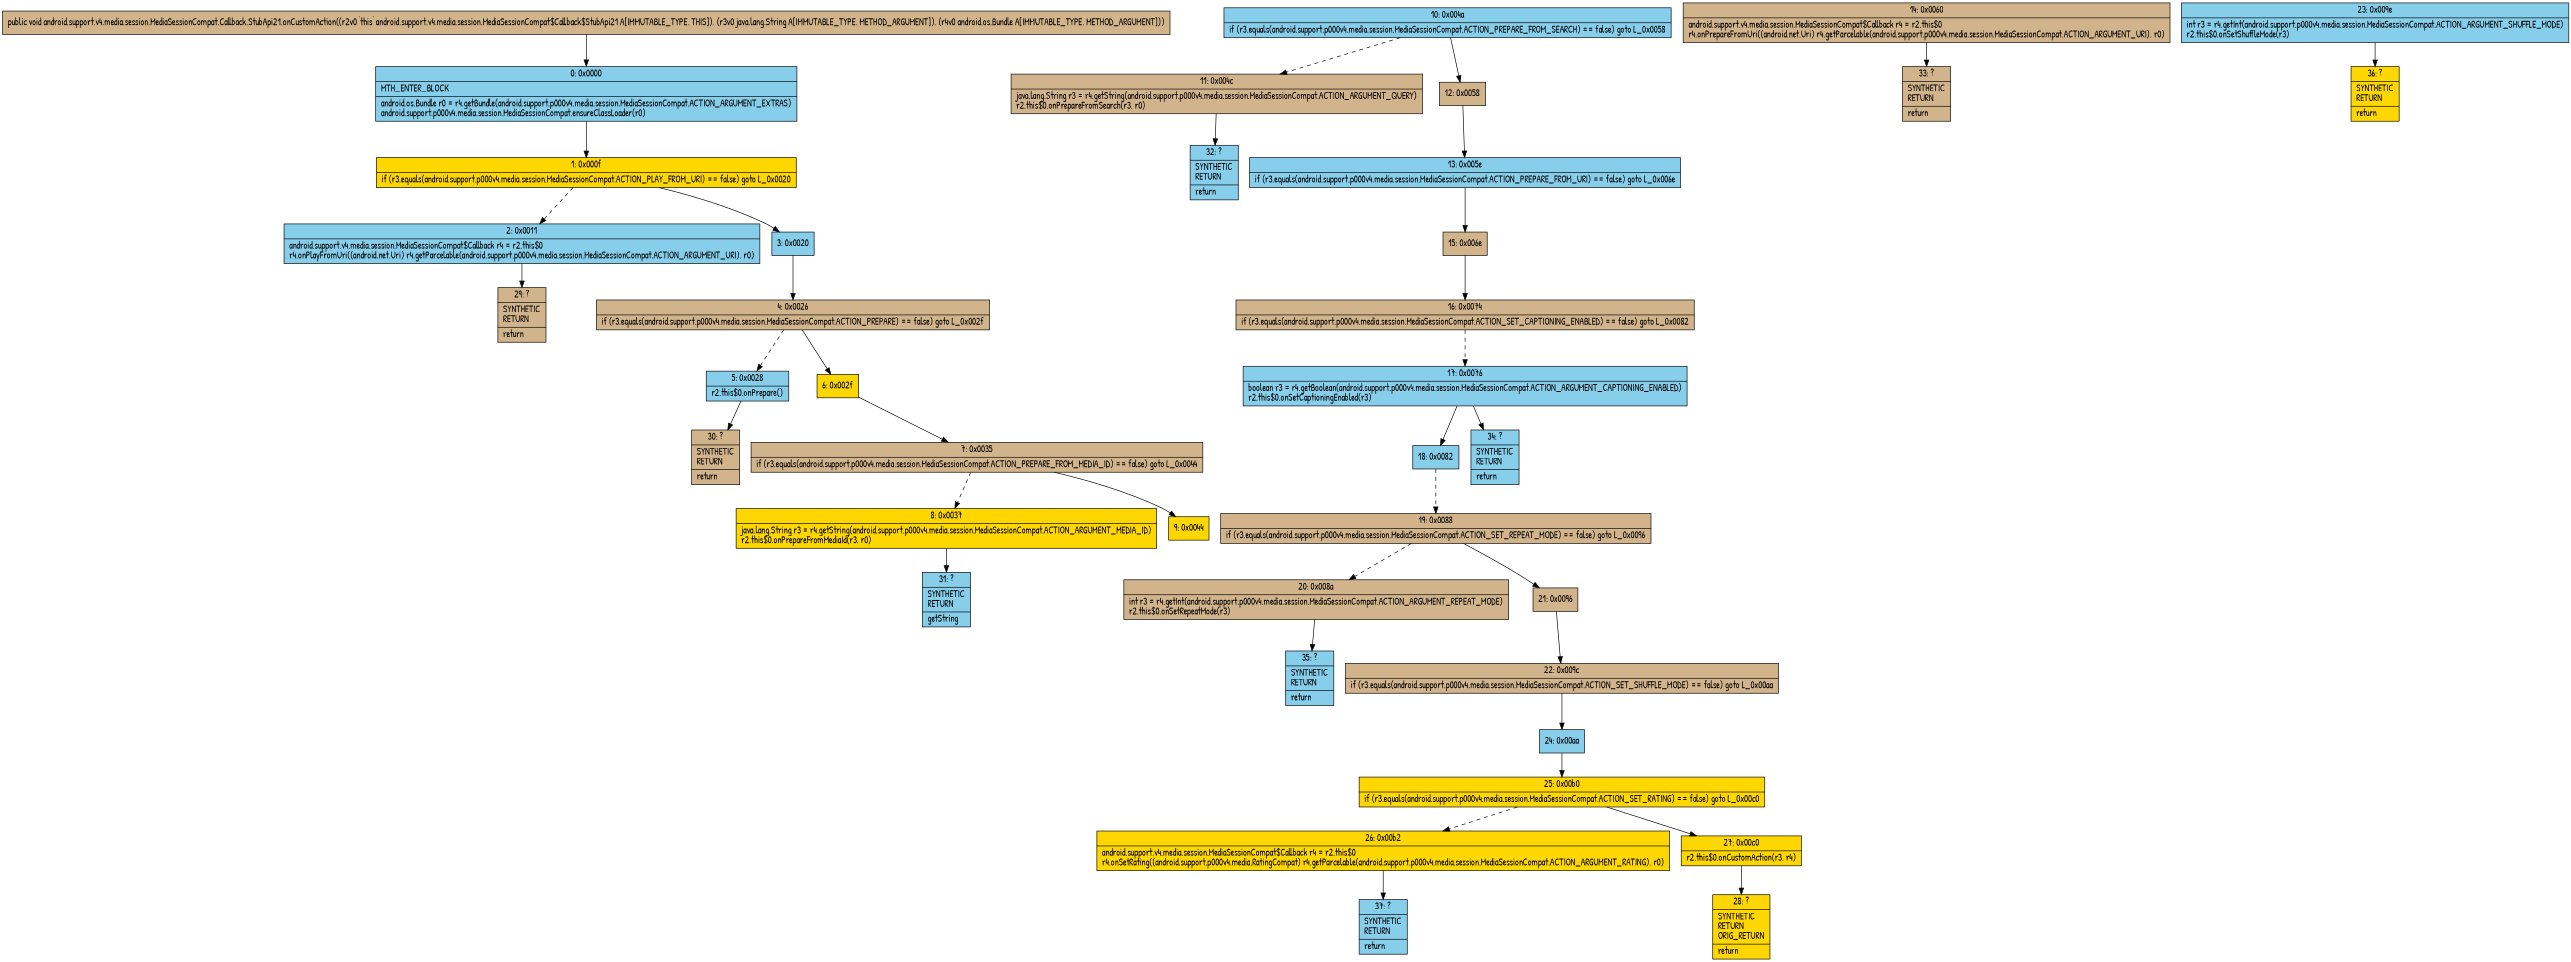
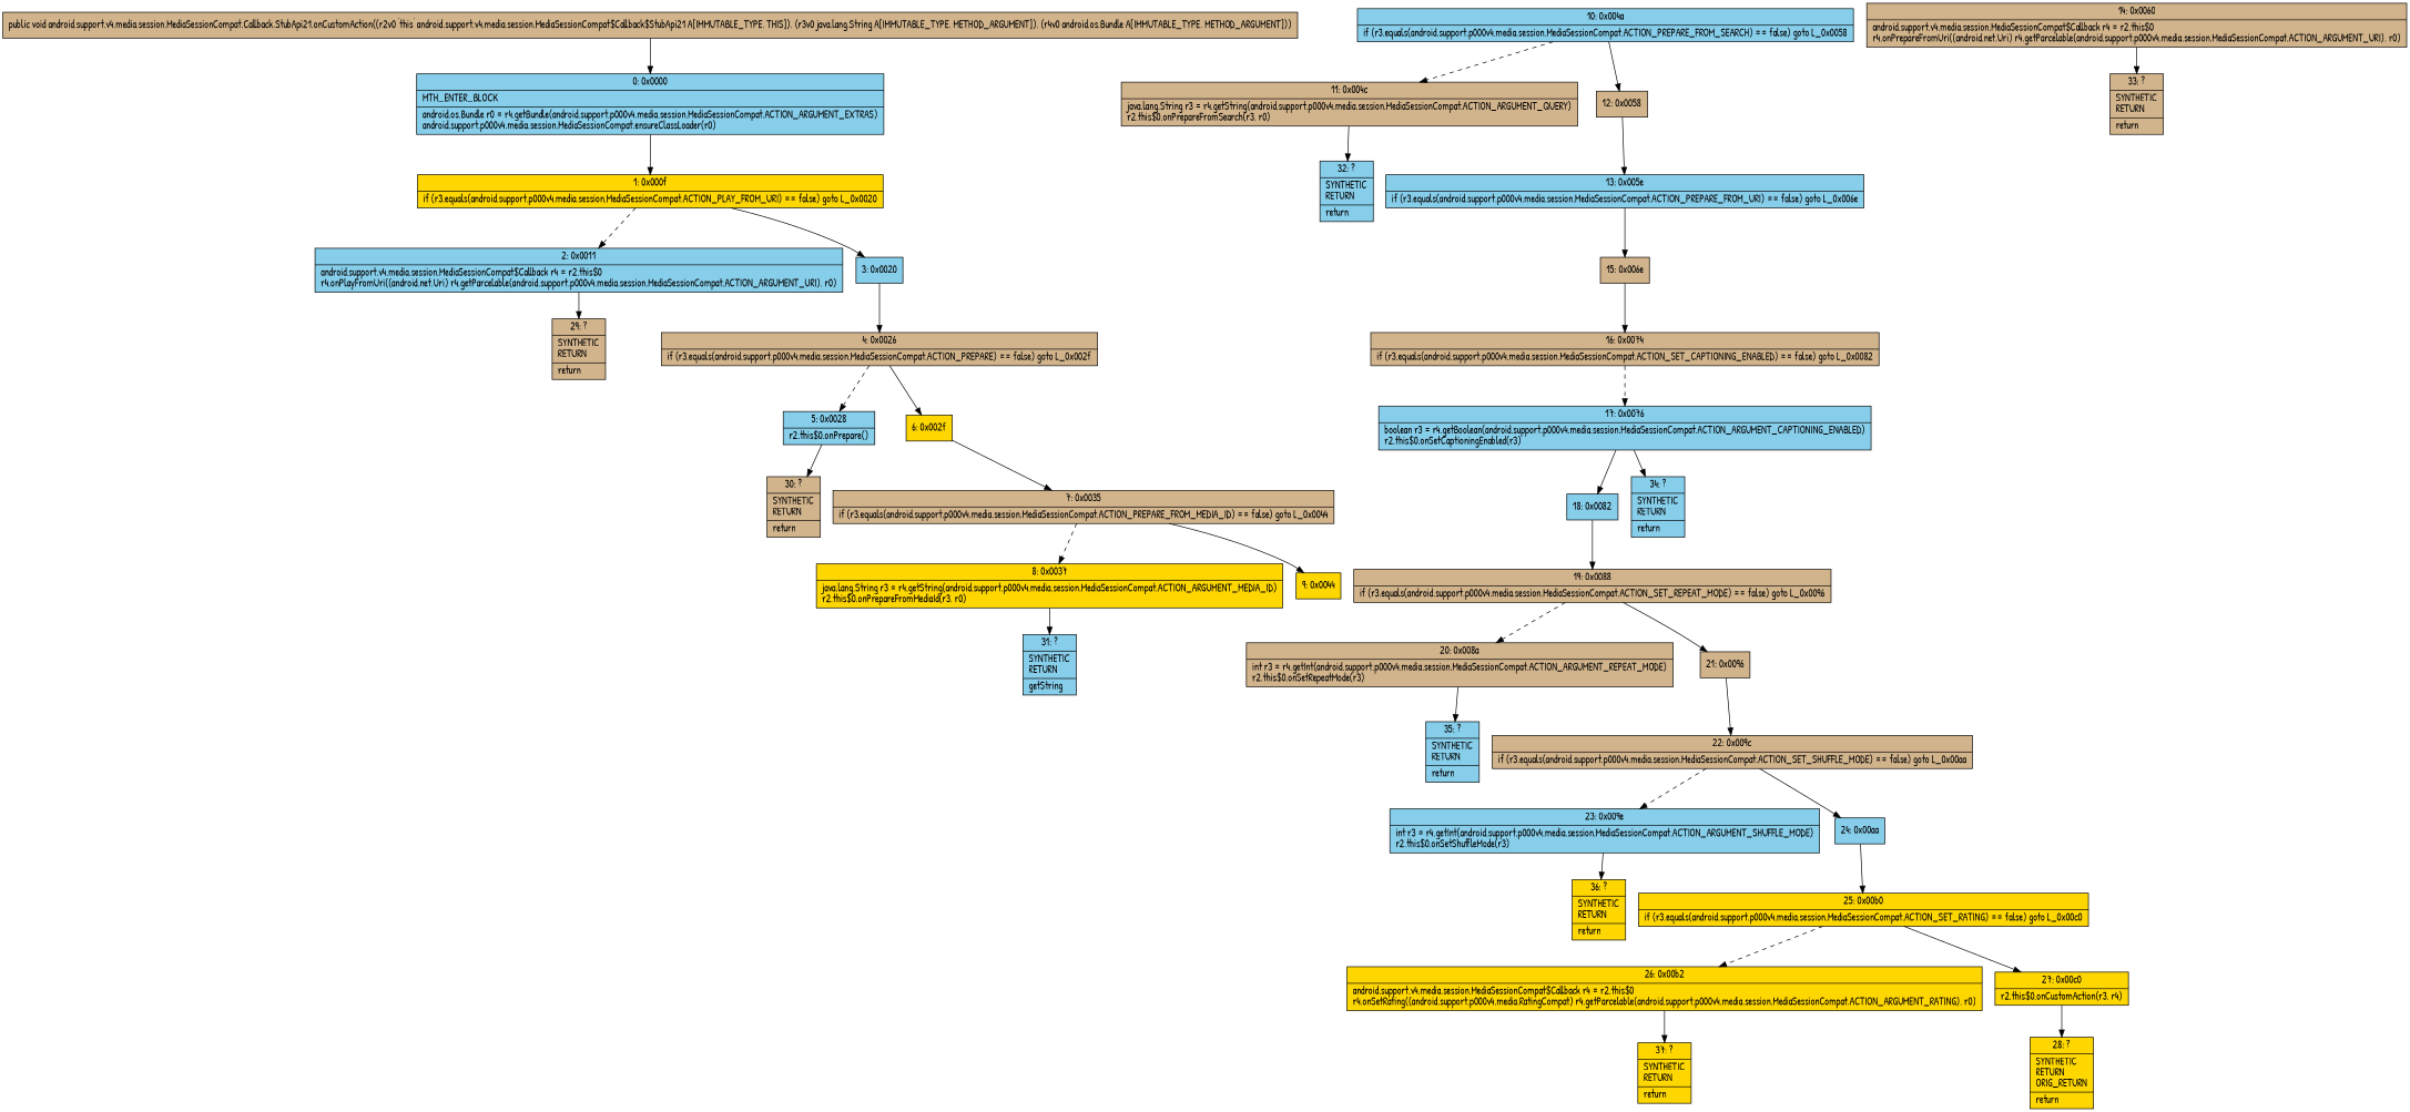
  digraph {
    fontname="Patrick Hand"
    node [fillcolor=tan fontname="Patrick Hand" shape=record style=filled]
    edge [fontname="Patrick Hand"]
    n1 [fillcolor=skyblue label="{0\:\ 0x0000|MTH_ENTER_BLOCK\l|android.os.Bundle r0 = r4.getBundle(android.support.p000v4.media.session.MediaSessionCompat.ACTION_ARGUMENT_EXTRAS)\landroid.support.p000v4.media.session.MediaSessionCompat.ensureClassLoader(r0)\l}"]
    n2 [fillcolor=gold label="{1\:\ 0x000f|if (r3.equals(android.support.p000v4.media.session.MediaSessionCompat.ACTION_PLAY_FROM_URI) == false) goto L_0x0020\l}"]
    n3 [fillcolor=skyblue label="{2\:\ 0x0011|android.support.v4.media.session.MediaSessionCompat$Callback r4 = r2.this$0\lr4.onPlayFromUri((android.net.Uri) r4.getParcelable(android.support.p000v4.media.session.MediaSessionCompat.ACTION_ARGUMENT_URI), r0)\l}"]
    n4 [fillcolor=skyblue label="{3\:\ 0x0020}"]
    n5 [label="{29\:\ ?|SYNTHETIC\lRETURN\l|return\l}"]
    n6 [label="{4\:\ 0x0026|if (r3.equals(android.support.p000v4.media.session.MediaSessionCompat.ACTION_PREPARE) == false) goto L_0x002f\l}"]
    n7 [fillcolor=skyblue label="{5\:\ 0x0028|r2.this$0.onPrepare()\l}"]
    n8 [fillcolor=gold label="{6\:\ 0x002f}"]
    n9 [label="{30\:\ ?|SYNTHETIC\lRETURN\l|return\l}"]
    n10 [label="{7\:\ 0x0035|if (r3.equals(android.support.p000v4.media.session.MediaSessionCompat.ACTION_PREPARE_FROM_MEDIA_ID) == false) goto L_0x0044\l}"]
    n11 [fillcolor=gold label="{8\:\ 0x0037|java.lang.String r3 = r4.getString(android.support.p000v4.media.session.MediaSessionCompat.ACTION_ARGUMENT_MEDIA_ID)\lr2.this$0.onPrepareFromMediaId(r3, r0)\l}"]
    n12 [fillcolor=gold label="{9\:\ 0x0044}"]
    n13 [fillcolor=skyblue label="{31\:\ ?|SYNTHETIC\lRETURN\l|getString\l}"]
    n14 [fillcolor=skyblue label="{10\:\ 0x004a|if (r3.equals(android.support.p000v4.media.session.MediaSessionCompat.ACTION_PREPARE_FROM_SEARCH) == false) goto L_0x0058\l}"]
    n15 [label="{11\:\ 0x004c|java.lang.String r3 = r4.getString(android.support.p000v4.media.session.MediaSessionCompat.ACTION_ARGUMENT_QUERY)\lr2.this$0.onPrepareFromSearch(r3, r0)\l}"]
    n16 [label="{12\:\ 0x0058}"]
    n17 [fillcolor=skyblue label="{32\:\ ?|SYNTHETIC\lRETURN\l|return\l}"]
    n18 [fillcolor=skyblue label="{13\:\ 0x005e|if (r3.equals(android.support.p000v4.media.session.MediaSessionCompat.ACTION_PREPARE_FROM_URI) == false) goto L_0x006e\l}"]
    n19 [label="{15\:\ 0x006e}"]
    n20 [label="{14\:\ 0x0060|android.support.v4.media.session.MediaSessionCompat$Callback r4 = r2.this$0\lr4.onPrepareFromUri((android.net.Uri) r4.getParcelable(android.support.p000v4.media.session.MediaSessionCompat.ACTION_ARGUMENT_URI), r0)\l}"]
    n21 [label="{33\:\ ?|SYNTHETIC\lRETURN\l|return\l}"]
    n22 [label="{16\:\ 0x0074|if (r3.equals(android.support.p000v4.media.session.MediaSessionCompat.ACTION_SET_CAPTIONING_ENABLED) == false) goto L_0x0082\l}"]
    n23 [fillcolor=skyblue label="{17\:\ 0x0076|boolean r3 = r4.getBoolean(android.support.p000v4.media.session.MediaSessionCompat.ACTION_ARGUMENT_CAPTIONING_ENABLED)\lr2.this$0.onSetCaptioningEnabled(r3)\l}"]
    n24 [fillcolor=skyblue label="{18\:\ 0x0082}"]
    n25 [fillcolor=skyblue label="{34\:\ ?|SYNTHETIC\lRETURN\l|return\l}"]
    n26 [label="{19\:\ 0x0088|if (r3.equals(android.support.p000v4.media.session.MediaSessionCompat.ACTION_SET_REPEAT_MODE) == false) goto L_0x0096\l}"]
    n27 [label="{20\:\ 0x008a|int r3 = r4.getInt(android.support.p000v4.media.session.MediaSessionCompat.ACTION_ARGUMENT_REPEAT_MODE)\lr2.this$0.onSetRepeatMode(r3)\l}"]
    n28 [label="{21\:\ 0x0096}"]
    n29 [fillcolor=skyblue label="{35\:\ ?|SYNTHETIC\lRETURN\l|return\l}"]
    n30 [label="{22\:\ 0x009c|if (r3.equals(android.support.p000v4.media.session.MediaSessionCompat.ACTION_SET_SHUFFLE_MODE) == false) goto L_0x00aa\l}"]
    n31 [fillcolor=skyblue label="{23\:\ 0x009e|int r3 = r4.getInt(android.support.p000v4.media.session.MediaSessionCompat.ACTION_ARGUMENT_SHUFFLE_MODE)\lr2.this$0.onSetShuffleMode(r3)\l}"]
    n32 [fillcolor=skyblue label="{24\:\ 0x00aa}"]
    n33 [fillcolor=gold label="{36\:\ ?|SYNTHETIC\lRETURN\l|return\l}"]
    n34 [fillcolor=gold label="{25\:\ 0x00b0|if (r3.equals(android.support.p000v4.media.session.MediaSessionCompat.ACTION_SET_RATING) == false) goto L_0x00c0\l}"]
    n35 [fillcolor=gold label="{26\:\ 0x00b2|android.support.v4.media.session.MediaSessionCompat$Callback r4 = r2.this$0\lr4.onSetRating((android.support.p000v4.media.RatingCompat) r4.getParcelable(android.support.p000v4.media.session.MediaSessionCompat.ACTION_ARGUMENT_RATING), r0)\l}"]
    n36 [fillcolor=gold label="{27\:\ 0x00c0|r2.this$0.onCustomAction(r3, r4)\l}"]
-   n37 [fillcolor=skyblue label="{37\:\ ?|SYNTHETIC\lRETURN\l|return\l}"]
+   n37 [fillcolor=gold label="{37\:\ ?|SYNTHETIC\lRETURN\l|return\l}"]
    n38 [fillcolor=gold label="{28\:\ ?|SYNTHETIC\lRETURN\lORIG_RETURN\l|return\l}"]
    n39 [label="{public void android.support.v4.media.session.MediaSessionCompat.Callback.StubApi21.onCustomAction((r2v0 'this' android.support.v4.media.session.MediaSessionCompat$Callback$StubApi21 A[IMMUTABLE_TYPE, THIS]), (r3v0 java.lang.String A[IMMUTABLE_TYPE, METHOD_ARGUMENT]), (r4v0 android.os.Bundle A[IMMUTABLE_TYPE, METHOD_ARGUMENT])) }"]
    n1 -> n2
    n2 -> n3 [style=dashed]
    n2 -> n4
    n3 -> n5
    n4 -> n6
    n6 -> n7 [style=dashed]
    n6 -> n8
    n7 -> n9
    n8 -> n10
    n10 -> n11 [style=dashed]
    n10 -> n12
    n11 -> n13
    n14 -> n15 [style=dashed]
    n14 -> n16
    n15 -> n17
    n16 -> n18
    n18 -> n19
    n19 -> n22
    n20 -> n21
    n22 -> n23 [style=dashed]
    n23 -> n24
    n23 -> n25
-   n24 -> n26 [style=dashed]
+   n24 -> n26
    n26 -> n27 [style=dashed]
    n26 -> n28
    n27 -> n29
    n28 -> n30
+   n30 -> n31 [style=dashed]
    n30 -> n32
    n31 -> n33
    n32 -> n34
    n34 -> n35 [style=dashed]
    n34 -> n36
    n35 -> n37
    n36 -> n38
    n39 -> n1
  }
